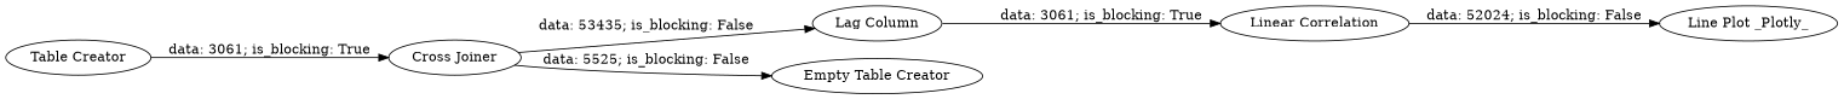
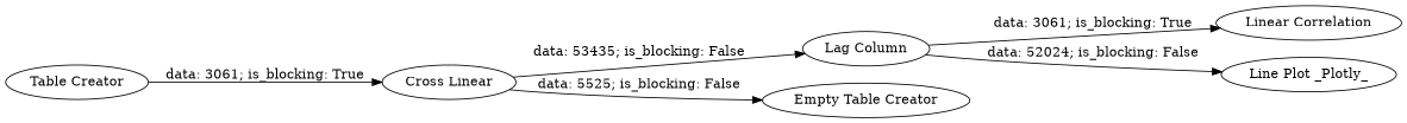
  digraph {
    fontname="DejaVu Serif"
    rankdir=LR
    node [fontname="DejaVu Serif"]
    edge [fontname="DejaVu Serif"]
-   n1 [label="Cross Joiner"]
+   n1 [label="Cross Linear"]
    n2 [label="Lag Column"]
    n3 [label="Empty Table Creator"]
    n4 [label="Linear Correlation"]
    n5 [label="Line Plot _Plotly_"]
    n6 [label="Table Creator"]
    n1 -> n2 [label="data: 53435; is_blocking: False"]
    n1 -> n3 [label="data: 5525; is_blocking: False"]
    n2 -> n4 [label="data: 3061; is_blocking: True"]
-   n4 -> n5 [label="data: 52024; is_blocking: False"]
+   n2 -> n5 [label="data: 52024; is_blocking: False"]
    n6 -> n1 [label="data: 3061; is_blocking: True"]
  }
